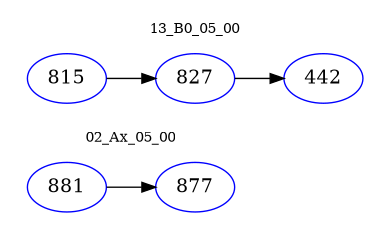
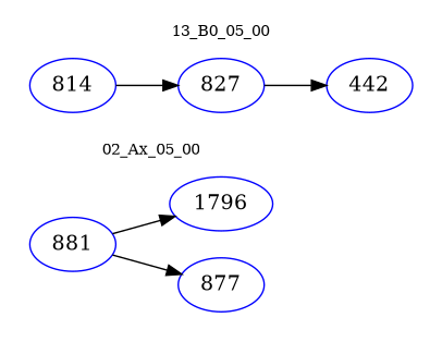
  digraph {
    rankdir=LR
    node [color=blue]
    edge [color=black]
    n1 [label=881]
    n2 [label=877]
+   n3 [label=1796]
    n4 [label=827]
-   n5 [label=815]
+   n5 [label=814]
    n6 [label=442]
    subgraph cluster_1 {
      color=white
      fontsize=10
      label="02_Ax_05_00"
      n1
      n2
+     n3
    }
    subgraph cluster_2 {
      color=white
      fontsize=10
      label="13_B0_05_00"
      n4
      n5
      n6
    }
    n1 -> n2
+   n1 -> n3
    n4 -> n6
    n5 -> n4
  }
